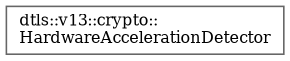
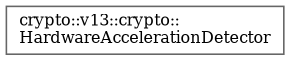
  digraph {
    rankdir=TB
    fontname="DejaVu Serif"
-   n1 [color=grey40 fillcolor=white fontname="DejaVu Serif" fontsize=10 height=0.2 label="dtls::v13::crypto::\lHardwareAccelerationDetector" shape=box style=filled width=0.4]
+   n1 [color=grey40 fillcolor=white fontname="DejaVu Serif" fontsize=10 height=0.2 label="crypto::v13::crypto::\lHardwareAccelerationDetector" shape=box style=filled width=0.4]
  }
